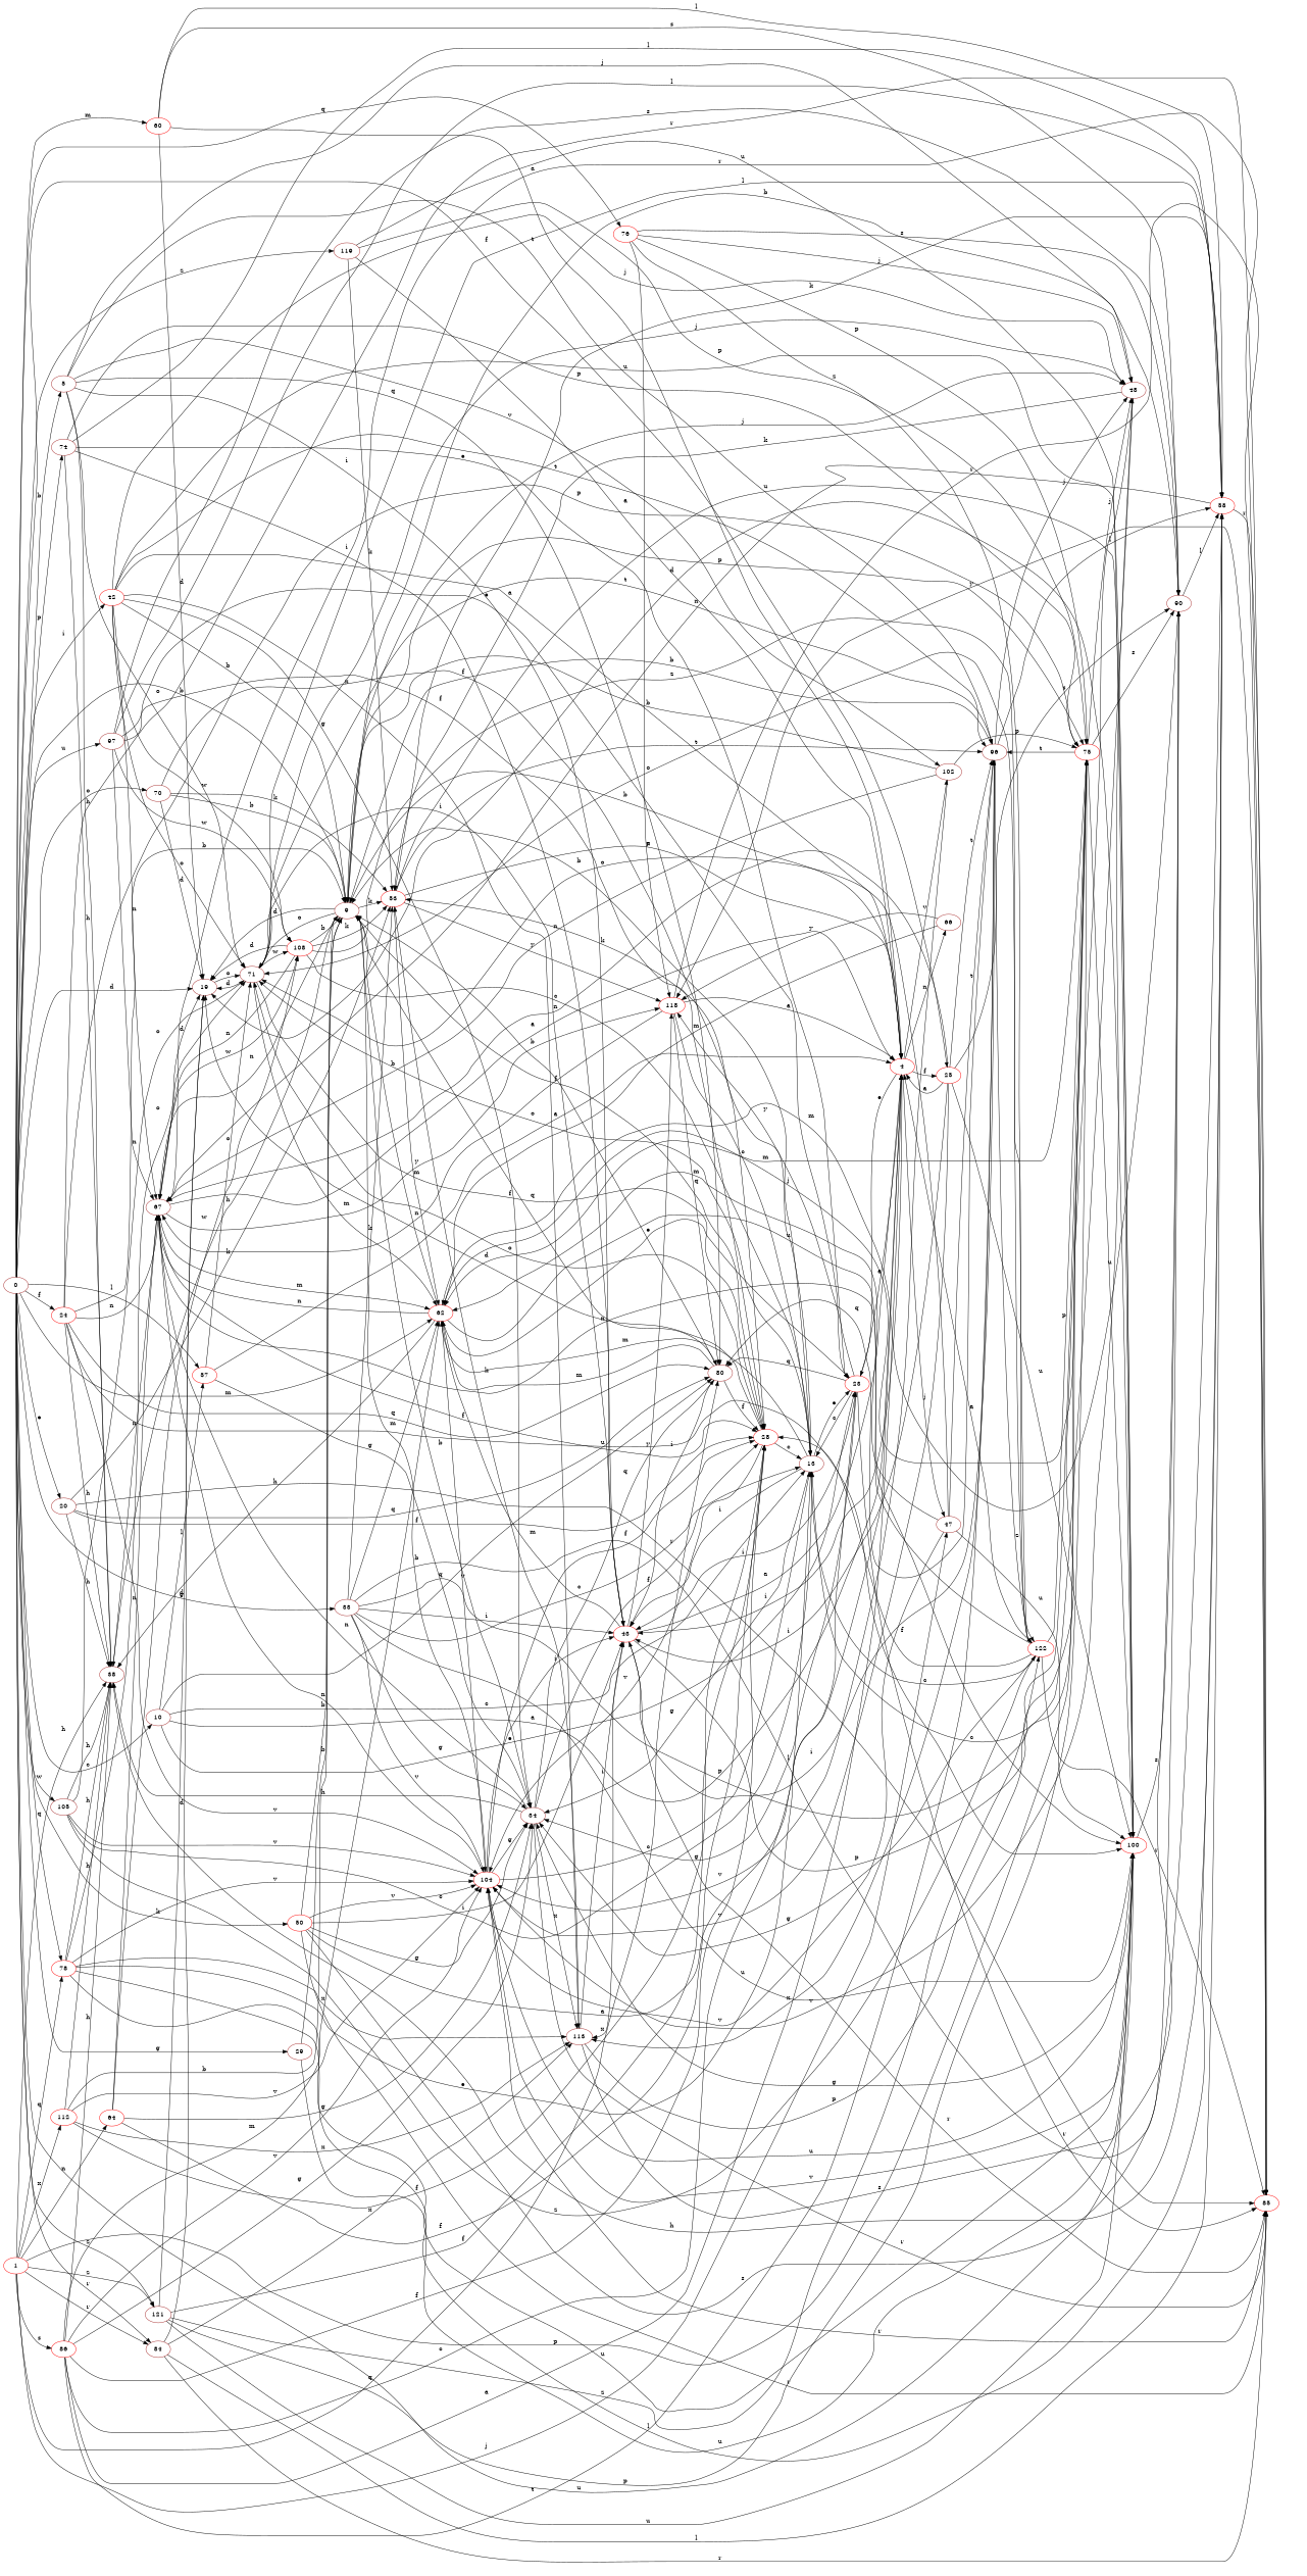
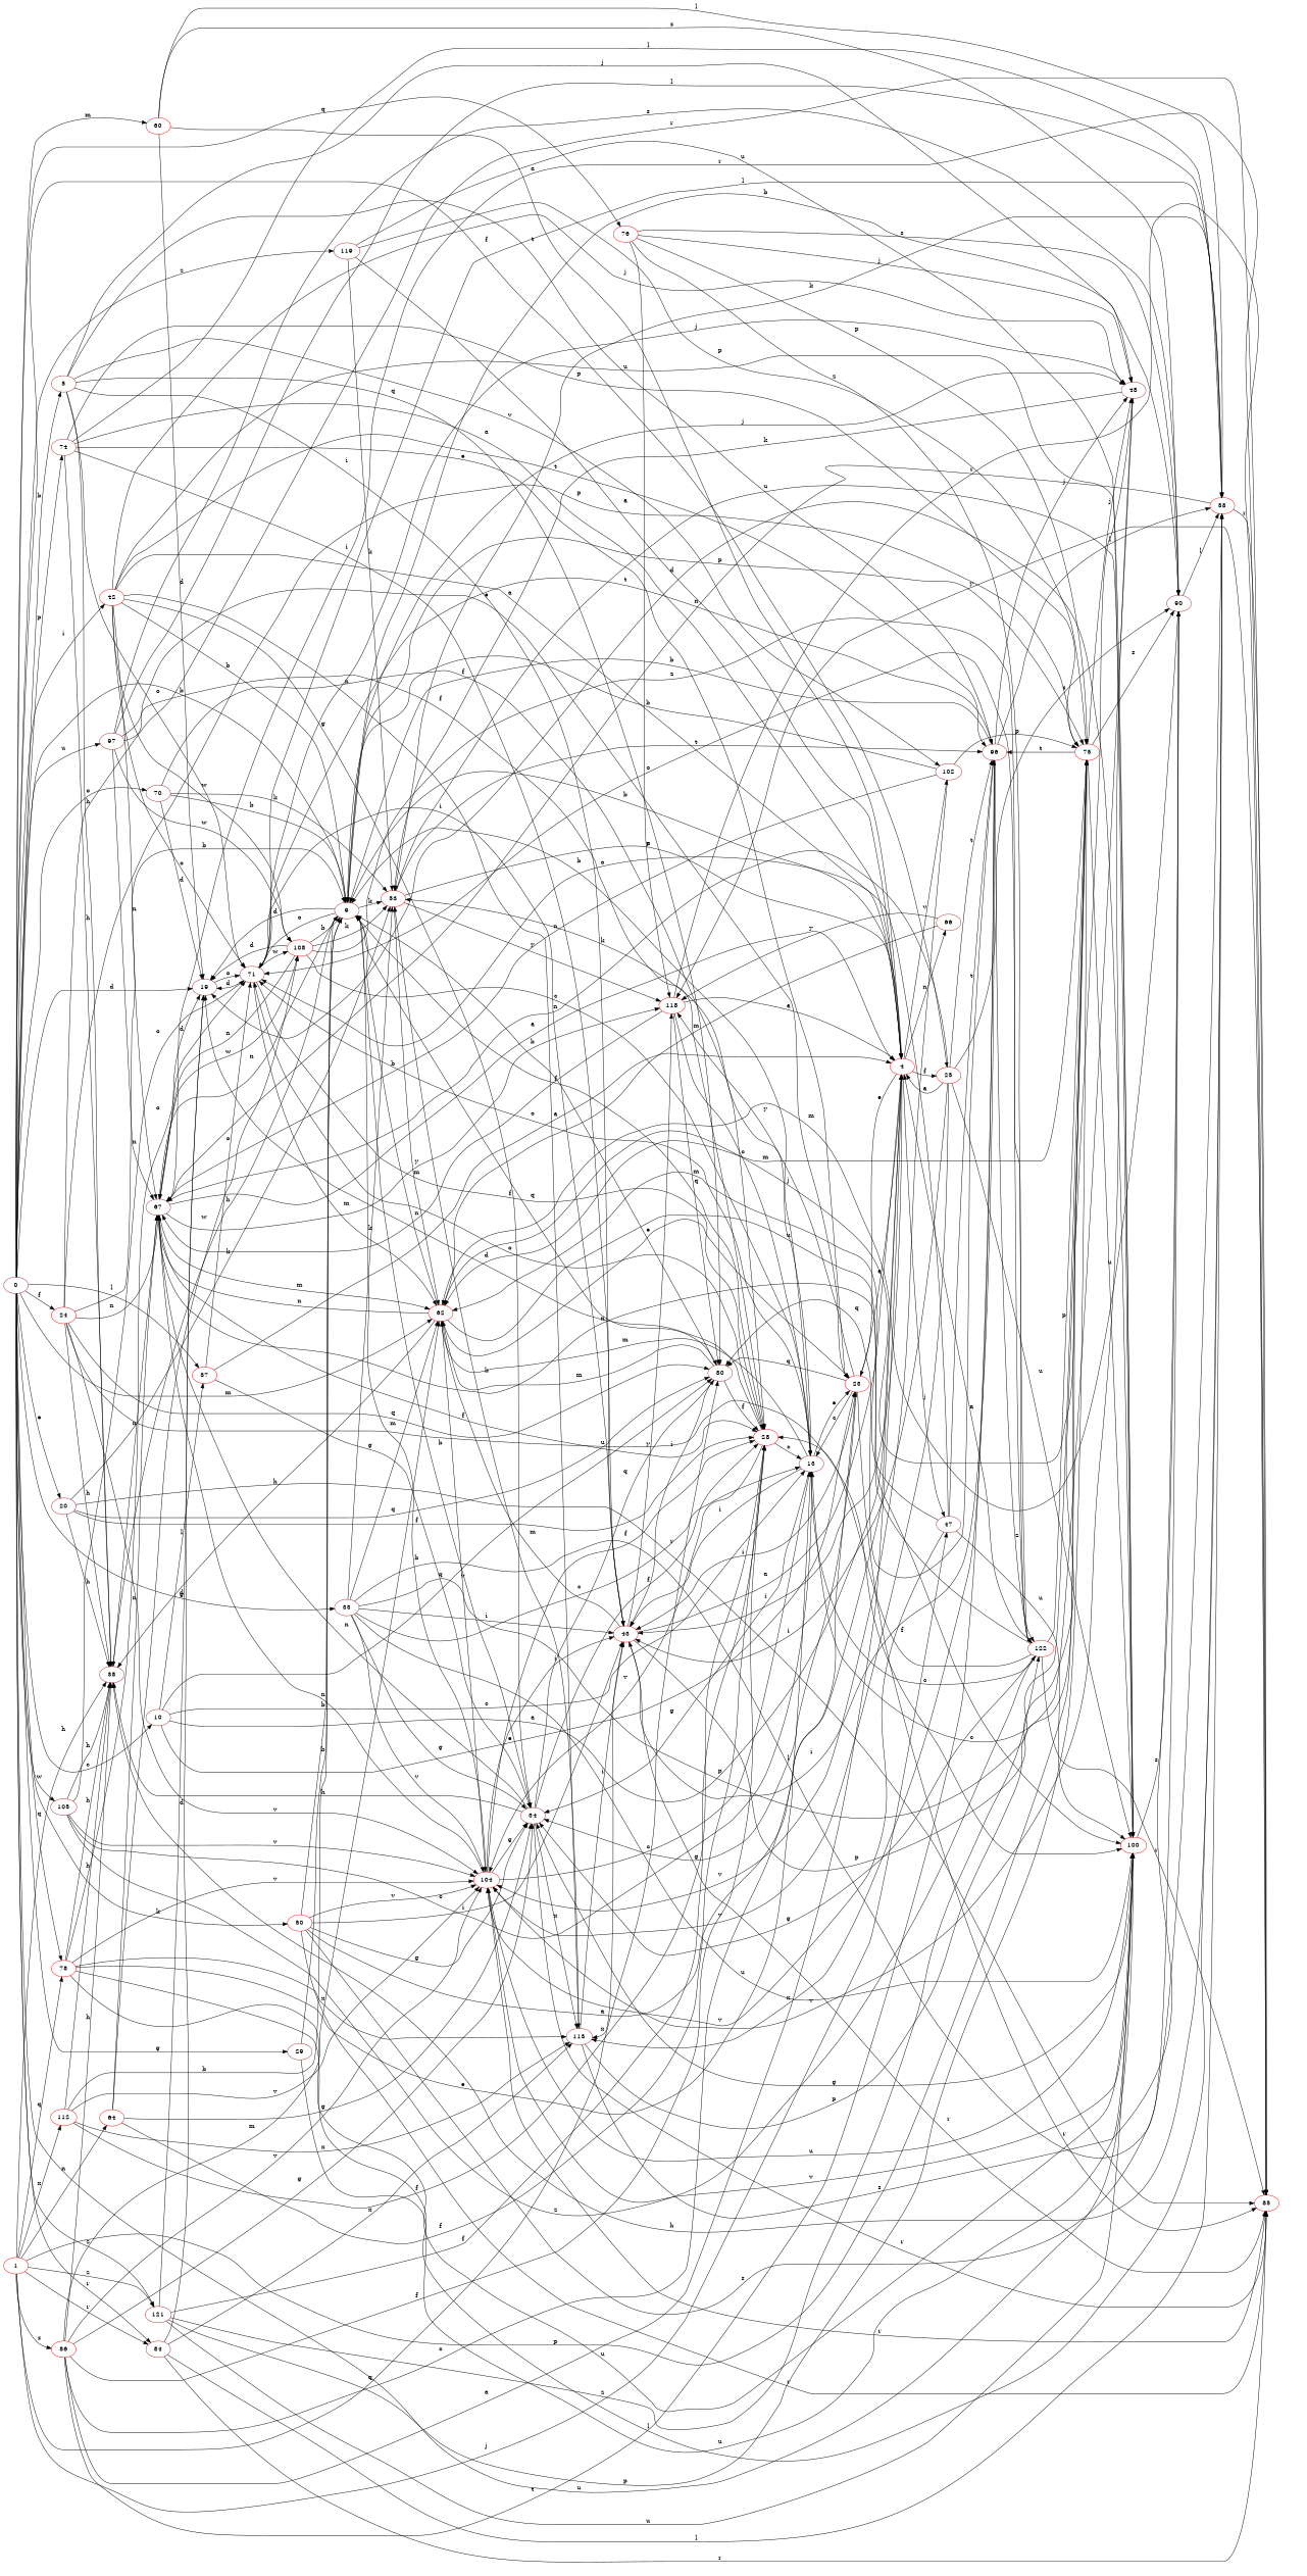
  strict digraph {
    rankdir=LR
    node [color=brown]
    0
    5
    9
    10
    19
    20
    24 [color=red]
    25 [color=red]
    29
    33
    42 [color=red]
    50 [color=red]
    57 [color=red]
    60 [color=red]
    62 [color=red]
    70
    74
    76 [color=red]
    78 [color=red]
    84
    97
    100 [color=red]
    105
    119
    121
    38
    80
    43 [color=red]
    102
    48
    71
    96
    75 [color=red]
    28 [color=red]
    53 [color=red]
    67
    4 [color=red]
    23 [color=red]
    13
    85 [color=red]
    104 [color=red]
    90
    34
    58 [color=red]
    113
    108 [color=red]
    118 [color=red]
    122 [color=red]
    1 [color=red]
    47
    64 [color=red]
    86 [color=red]
    112 [color=red]
    66
    0 -> 5 [label=b]
    0 -> 9 [label=b]
    0 -> 10 [label=c]
    0 -> 19 [label=d]
    0 -> 20 [label=e]
    0 -> 24 [label=f]
    0 -> 25 [label=f]
    0 -> 29 [label=g]
    0 -> 33 [label=g]
    0 -> 42 [label=i]
    0 -> 50 [label=k]
    0 -> 57 [label=l]
    0 -> 60 [label=m]
    0 -> 62 [label=m]
    0 -> 70 [label=o]
    0 -> 74 [label=p]
    0 -> 76 [label=q]
    0 -> 78 [label=q]
    0 -> 84 [label=r]
    0 -> 97 [label=u]
    0 -> 100 [label=u]
    0 -> 105 [label=w]
    0 -> 119 [label=z]
    0 -> 121 [label=z]
    5 -> 38 [label=h]
    5 -> 80 [label=q]
    5 -> 43 [label=i]
    5 -> 102 [label=v]
    5 -> 48 [label=j]
    5 -> 71 [label=o]
    5 -> 96 [label=t]
    9 -> 19 [label=d]
    9 -> 38 [label=h]
    9 -> 80 [label=q]
    9 -> 48 [label=j]
    9 -> 71 [label=o]
    9 -> 75 [label=p]
    9 -> 28 [label=f]
    9 -> 53 [label=k]
    9 -> 67 [label=n]
    10 -> 57 [label=l]
    10 -> 80 [label=q]
    10 -> 4 [label=a]
    10 -> 23 [label=e]
    10 -> 13 [label=c]
    19 -> 71 [label=o]
    20 -> 38 [label=h]
    20 -> 80 [label=q]
    20 -> 28 [label=f]
    20 -> 53 [label=k]
    20 -> 85 [label=r]
    24 -> 9 [label=b]
    24 -> 100 [label=u]
    24 -> 38 [label=h]
    24 -> 80 [label=q]
    24 -> 75 [label=p]
    24 -> 67 [label=n]
    24 -> 85 [label=r]
    24 -> 104 [label=v]
    25 -> 100 [label=u]
    25 -> 43 [label=i]
    25 -> 96 [label=t]
    25 -> 67 [label=n]
    25 -> 4 [label=a]
    25 -> 104 [label=v]
    25 -> 90 [label=s]
    29 -> 9 [label=b]
    29 -> 100 [label=u]
    33 -> 62 [label=m]
    33 -> 100 [label=u]
    33 -> 43 [label=i]
    33 -> 75 [label=p]
    33 -> 53 [label=k]
    33 -> 13 [label=c]
    33 -> 104 [label=v]
    33 -> 34 [label=g]
    33 -> 58 [label=l]
    42 -> 9 [label=b]
    42 -> 100 [label=u]
    42 -> 48 [label=j]
    42 -> 71 [label=o]
    42 -> 96 [label=t]
    42 -> 67 [label=n]
    42 -> 4 [label=a]
    42 -> 34 [label=g]
    42 -> 113 [label=x]
    42 -> 108 [label=w]
    50 -> 9 [label=b]
    50 -> 43 [label=i]
    50 -> 4 [label=a]
    50 -> 85 [label=r]
    50 -> 104 [label=v]
    50 -> 90 [label=s]
    50 -> 34 [label=g]
    57 -> 71 [label=o]
    57 -> 4 [label=a]
    57 -> 34 [label=g]
    60 -> 19 [label=d]
    60 -> 4 [label=a]
    60 -> 90 [label=s]
    60 -> 58 [label=l]
    62 -> 9 [label=b]
    62 -> 100 [label=u]
    62 -> 38 [label=h]
    62 -> 48 [label=j]
    62 -> 67 [label=n]
    62 -> 23 [label=e]
    62 -> 104 [label=v]
    70 -> 9 [label=b]
    70 -> 19 [label=d]
    70 -> 28 [label=f]
    70 -> 53 [label=k]
    74 -> 38 [label=h]
    74 -> 43 [label=i]
    74 -> 75 [label=p]
+   74 -> 4 [label=a]
    74 -> 23 [label=e]
    74 -> 58 [label=l]
    76 -> 48 [label=j]
    76 -> 75 [label=p]
    76 -> 90 [label=s]
    76 -> 118 [label=y]
    76 -> 122 [label=z]
    78 -> 100 [label=u]
    78 -> 38 [label=h]
    78 -> 71 [label=o]
    78 -> 23 [label=e]
    78 -> 104 [label=v]
    78 -> 58 [label=l]
    78 -> 113 [label=x]
    84 -> 19 [label=d]
    84 -> 85 [label=r]
    84 -> 58 [label=l]
    84 -> 113 [label=x]
    97 -> 28 [label=f]
    97 -> 67 [label=n]
    97 -> 23 [label=e]
    97 -> 90 [label=s]
    97 -> 58 [label=l]
    97 -> 108 [label=w]
    100 -> 19 [label=d]
    100 -> 104 [label=v]
    100 -> 90 [label=s]
    100 -> 34 [label=g]
    105 -> 38 [label=h]
    105 -> 71 [label=o]
    105 -> 13 [label=c]
    105 -> 104 [label=v]
    105 -> 122 [label=z]
    119 -> 100 [label=u]
    119 -> 75 [label=p]
    119 -> 53 [label=k]
    119 -> 4 [label=a]
    121 -> 19 [label=d]
    121 -> 100 [label=u]
    121 -> 75 [label=p]
    121 -> 28 [label=f]
    121 -> 122 [label=z]
    38 -> 67 [label=n]
    80 -> 9 [label=b]
    80 -> 62 [label=m]
    80 -> 43 [label=i]
    80 -> 28 [label=f]
    43 -> 62 [label=m]
    43 -> 75 [label=p]
    43 -> 4 [label=a]
    43 -> 85 [label=r]
    43 -> 113 [label=x]
    43 -> 118 [label=y]
    102 -> 9 [label=b]
    102 -> 75 [label=p]
    102 -> 67 [label=n]
    102 -> 104 [label=v]
    48 -> 53 [label=k]
    48 -> 13 [label=c]
    48 -> 104 [label=v]
    71 -> 19 [label=d]
    71 -> 62 [label=m]
    71 -> 43 [label=i]
    71 -> 48 [label=j]
    71 -> 96 [label=t]
    71 -> 28 [label=f]
    71 -> 58 [label=l]
    71 -> 108 [label=w]
    96 -> 9 [label=b]
    96 -> 80 [label=q]
    96 -> 43 [label=i]
    96 -> 48 [label=j]
    96 -> 58 [label=l]
    96 -> 113 [label=x]
    96 -> 122 [label=z]
    75 -> 62 [label=m]
    75 -> 100 [label=u]
    75 -> 48 [label=j]
    75 -> 96 [label=t]
    75 -> 90 [label=s]
    28 -> 19 [label=d]
    28 -> 71 [label=o]
    28 -> 13 [label=c]
    28 -> 104 [label=v]
    53 -> 62 [label=m]
    53 -> 100 [label=u]
    53 -> 96 [label=t]
    53 -> 4 [label=a]
    53 -> 118 [label=y]
    67 -> 19 [label=d]
    67 -> 62 [label=m]
    67 -> 28 [label=f]
    67 -> 4 [label=a]
    67 -> 85 [label=r]
    67 -> 108 [label=w]
    67 -> 118 [label=y]
    4 -> 9 [label=b]
    4 -> 25 [label=f]
    4 -> 43 [label=i]
    4 -> 102 [label=v]
    4 -> 23 [label=e]
    4 -> 47 [label=j]
    4 -> 66 [label=n]
    23 -> 80 [label=q]
    23 -> 43 [label=i]
    23 -> 4 [label=a]
    23 -> 13 [label=c]
    23 -> 85 [label=r]
    23 -> 34 [label=g]
    23 -> 118 [label=y]
    13 -> 9 [label=b]
    13 -> 62 [label=m]
    13 -> 43 [label=i]
    13 -> 71 [label=o]
    13 -> 53 [label=k]
    13 -> 23 [label=e]
    13 -> 34 [label=g]
    85 -> 118 [label=y]
    104 -> 9 [label=b]
    104 -> 100 [label=u]
    104 -> 43 [label=i]
    104 -> 28 [label=f]
    104 -> 67 [label=n]
    104 -> 13 [label=c]
    104 -> 85 [label=r]
    104 -> 34 [label=g]
    90 -> 9 [label=b]
    90 -> 62 [label=m]
    90 -> 58 [label=l]
    34 -> 9 [label=b]
    34 -> 38 [label=h]
    34 -> 80 [label=q]
    34 -> 28 [label=f]
    34 -> 67 [label=n]
    34 -> 85 [label=r]
    34 -> 113 [label=x]
    58 -> 38 [label=h]
    58 -> 53 [label=k]
    58 -> 67 [label=n]
    58 -> 85 [label=r]
    113 -> 43 [label=i]
    113 -> 75 [label=p]
    113 -> 53 [label=k]
    113 -> 90 [label=s]
    108 -> 9 [label=b]
    108 -> 19 [label=d]
    108 -> 53 [label=k]
    108 -> 67 [label=n]
    108 -> 13 [label=c]
    108 -> 122 [label=z]
    118 -> 80 [label=q]
    118 -> 67 [label=n]
    118 -> 4 [label=a]
    118 -> 13 [label=c]
    118 -> 85 [label=r]
    122 -> 71 [label=o]
    122 -> 75 [label=p]
    122 -> 28 [label=f]
    122 -> 67 [label=n]
    122 -> 4 [label=a]
    122 -> 13 [label=c]
    122 -> 85 [label=r]
    122 -> 34 [label=g]
    1 -> 78 [label=q]
    1 -> 84 [label=r]
    1 -> 121 [label=z]
    1 -> 38 [label=h]
    1 -> 80 [label=q]
    1 -> 75 [label=p]
    1 -> 47 [label=j]
    1 -> 64 [label=n]
    1 -> 86 [label=s]
    1 -> 112 [label=x]
    47 -> 62 [label=m]
    47 -> 100 [label=u]
    47 -> 71 [label=o]
    47 -> 96 [label=t]
    47 -> 104 [label=v]
    64 -> 28 [label=f]
    64 -> 67 [label=n]
    64 -> 34 [label=g]
    64 -> 108 [label=w]
    86 -> 62 [label=m]
    86 -> 38 [label=h]
    86 -> 96 [label=t]
    86 -> 28 [label=f]
    86 -> 4 [label=a]
    86 -> 13 [label=c]
    86 -> 104 [label=v]
    86 -> 34 [label=g]
    112 -> 9 [label=b]
    112 -> 38 [label=h]
    112 -> 28 [label=f]
    112 -> 104 [label=v]
    112 -> 113 [label=x]
    66 -> 62 [label=m]
    66 -> 118 [label=y]
  }
